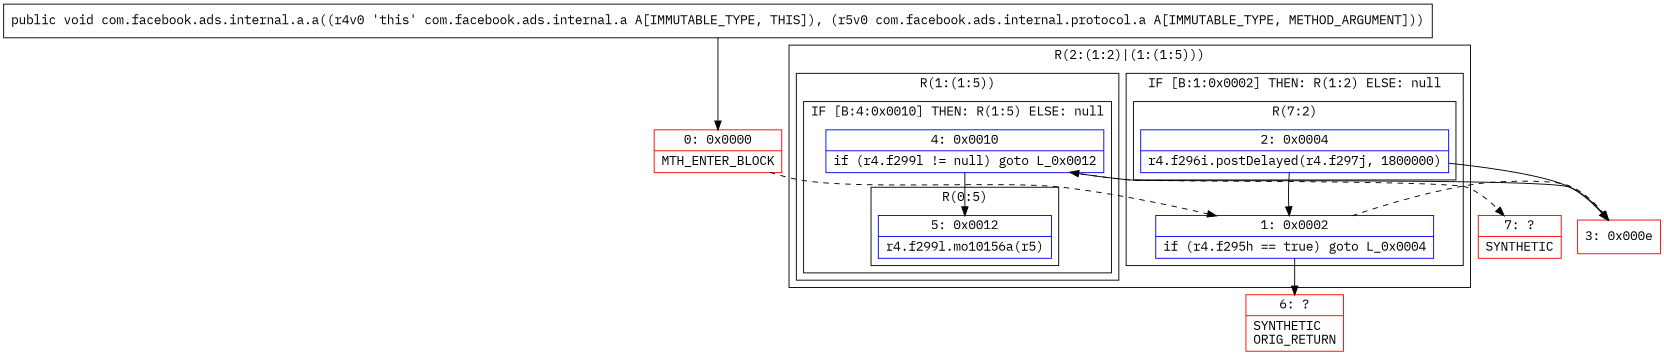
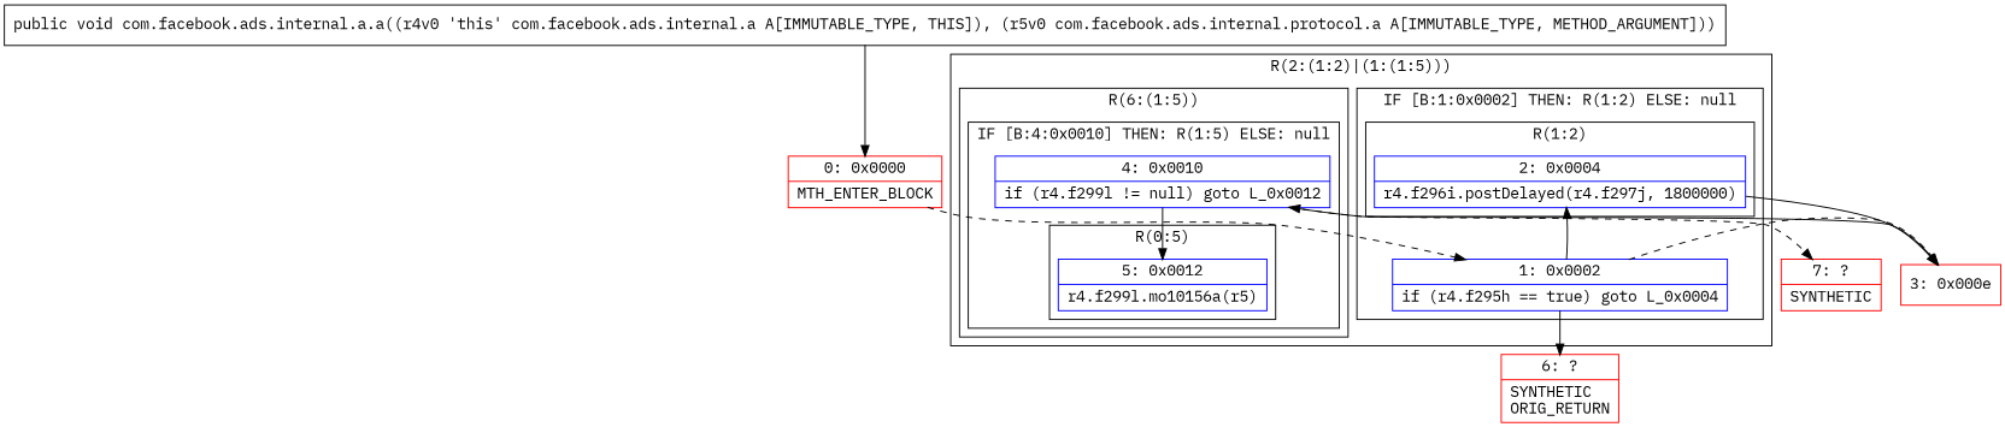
  digraph {
    fontname="IBM Plex Mono"
    node [color=blue fontname="IBM Plex Mono" shape=record]
    edge [fontname="IBM Plex Mono"]
    n1 [label="{2\:\ 0x0004|r4.f296i.postDelayed(r4.f297j, 1800000)\l}"]
    n2 [label="{1\:\ 0x0002|if (r4.f295h == true) goto L_0x0004\l}"]
    n3 [label="{5\:\ 0x0012|r4.f299l.mo10156a(r5)\l}"]
    n4 [label="{4\:\ 0x0010|if (r4.f299l != null) goto L_0x0012\l}"]
    n5 [color=red label="{3\:\ 0x000e}"]
    n6 [color=red label="{6\:\ ?|SYNTHETIC\lORIG_RETURN\l}"]
    n7 [color=red label="{7\:\ ?|SYNTHETIC\l}"]
    n8 [color=red label="{0\:\ 0x0000|MTH_ENTER_BLOCK\l}"]
    n9 [label="{public void com.facebook.ads.internal.a.a((r4v0 'this' com.facebook.ads.internal.a A[IMMUTABLE_TYPE, THIS]), (r5v0 com.facebook.ads.internal.protocol.a A[IMMUTABLE_TYPE, METHOD_ARGUMENT])) }" color=""]
    subgraph cluster_1 {
      label="R(2:(1:2)|(1:(1:5)))"
      subgraph cluster_2 {
        label="IF [B:1:0x0002] THEN: R(1:2) ELSE: null"
        n2
        subgraph cluster_3 {
-         label="R(7:2)"
+         label="R(1:2)"
          n1
        }
      }
      subgraph cluster_4 {
-       label="R(1:(1:5))"
+       label="R(6:(1:5))"
        subgraph cluster_5 {
          label="IF [B:4:0x0010] THEN: R(1:5) ELSE: null"
          n4
          subgraph cluster_6 {
            label="R(0:5)"
            n3
          }
        }
      }
    }
    n1 -> n5
-   n1 -> n2
+   n2 -> n1
    n2 -> n5 [style=dashed]
    n2 -> n6
    n4 -> n3
    n4 -> n7 [style=dashed]
    n5 -> n4
    n8 -> n2 [style=dashed]
    n9 -> n8
  }
